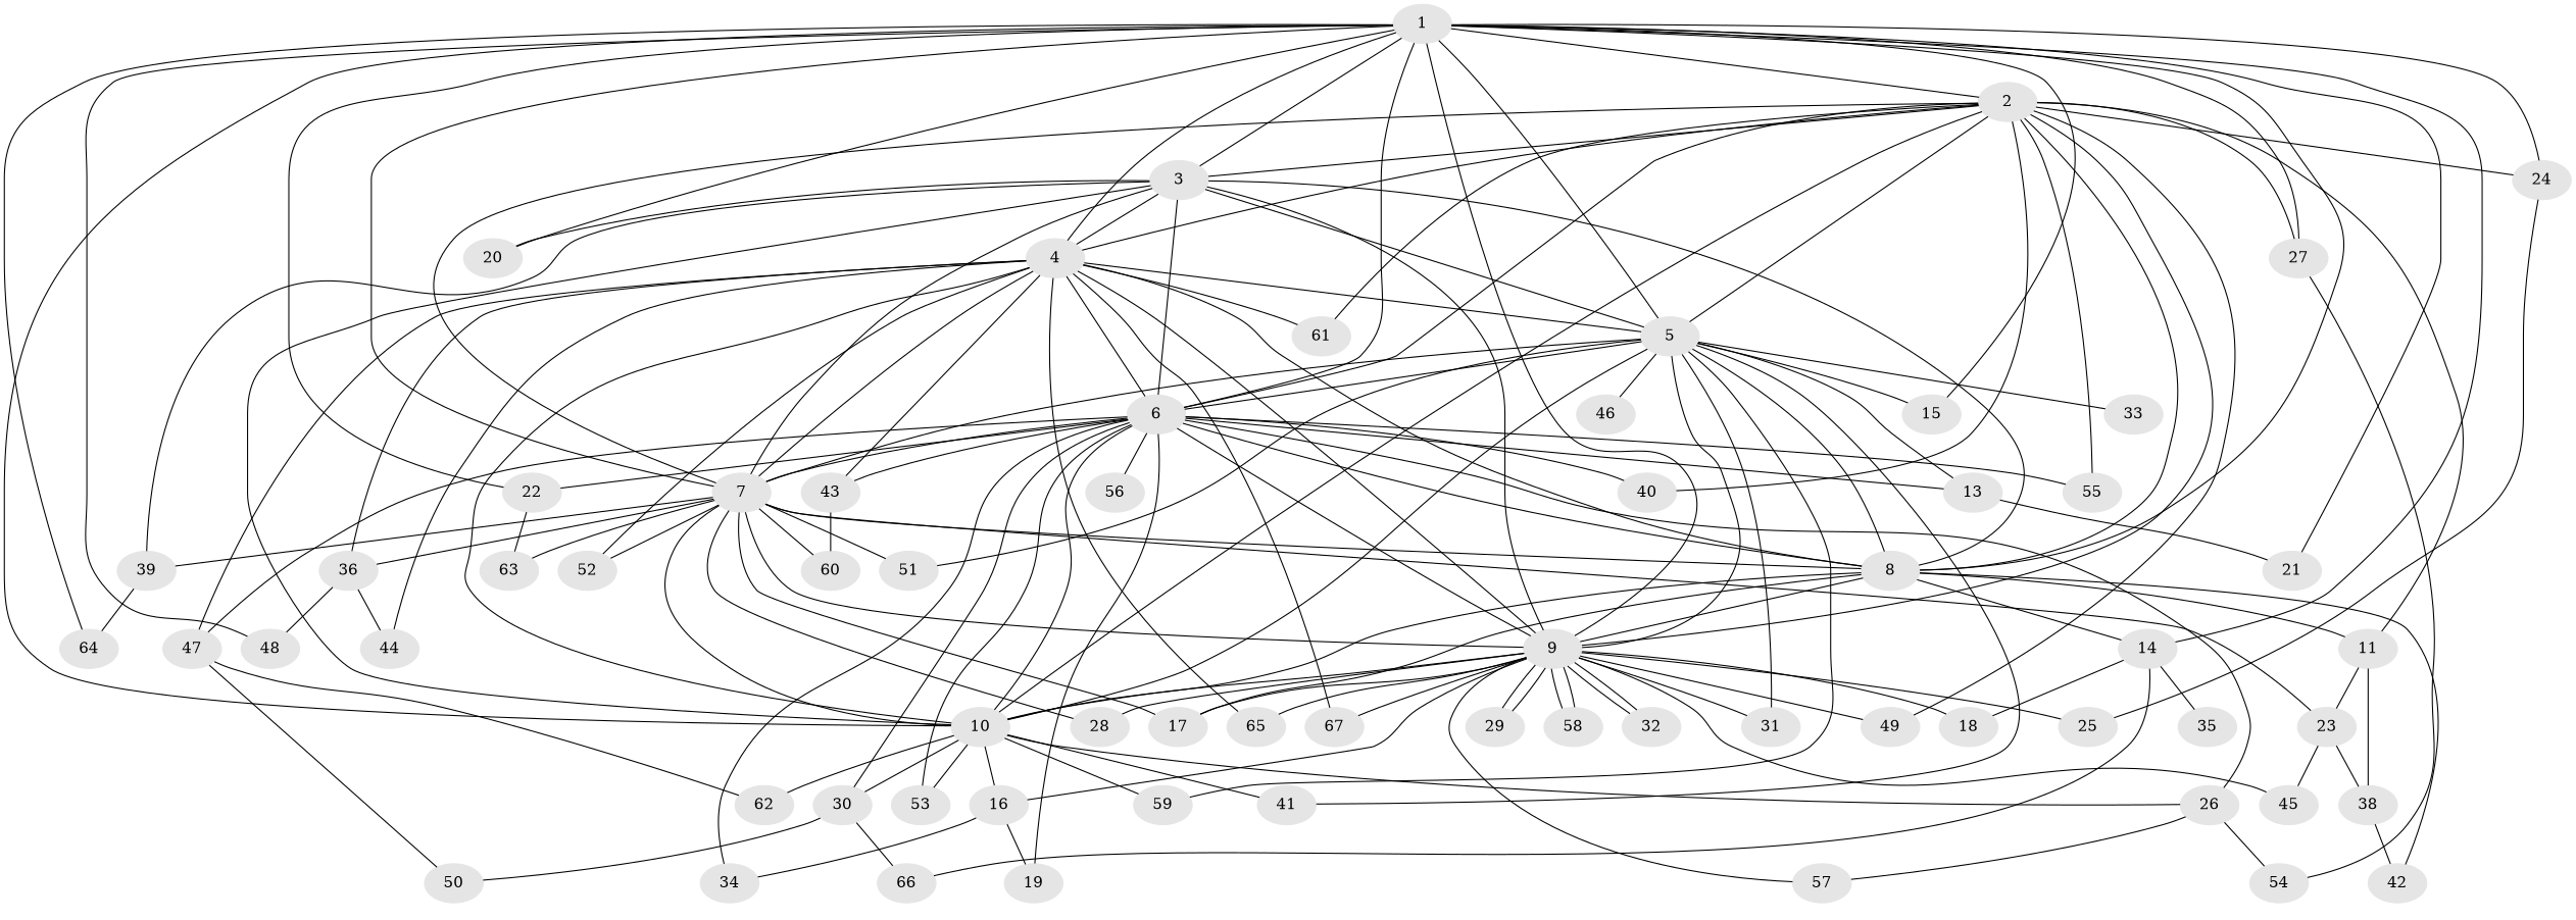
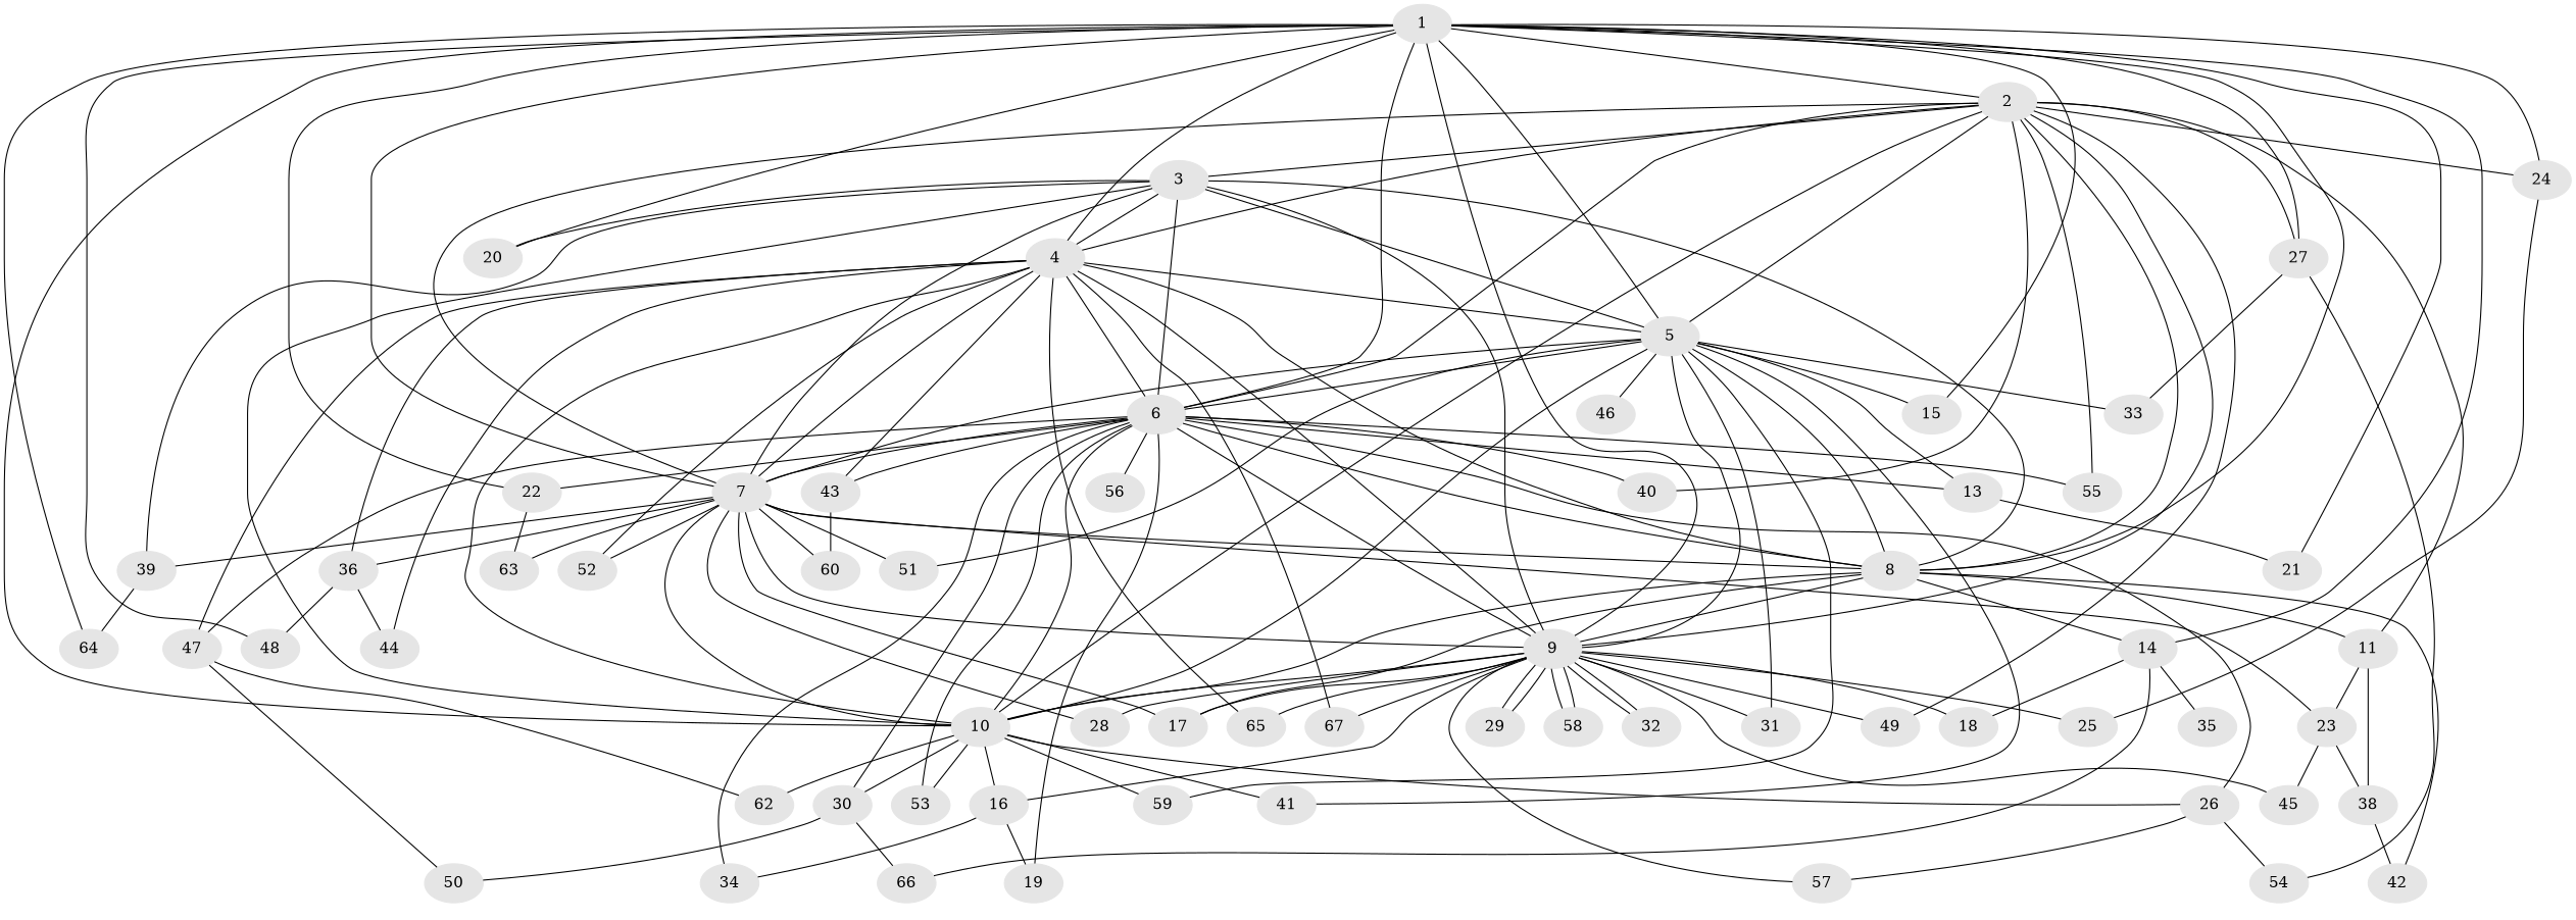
  graph {
    node [color=gray90 style=filled]
    1
    2
    3
    4
    5
    6
    7
    8
    9
    10
    14
    15
    20
    21
    22
    24
    27
    48
    64
    11
    40
    49
    55
-   61
    39
    52
    36
    43
    44
    47
    65
    67
    13
    31
    33
    41
    46
    51
    59
    19
    26
    30
    34
    53
    56
    17
    23
    28
    60
    63
    42
    16
    18
    25
    29
    32
    45
    57
    58
    62
    35
    66
    54
    38
    50
    1 -- 2
-   1 -- 3
    1 -- 4
    1 -- 5
    1 -- 6
    1 -- 7
    1 -- 8
    1 -- 9
    1 -- 10
    1 -- 14
    1 -- 15
    1 -- 20
    1 -- 21
    1 -- 22
    1 -- 24
    1 -- 27
    1 -- 48
    1 -- 64
    2 -- 3
    2 -- 4
    2 -- 5
    2 -- 6
    2 -- 7
    2 -- 8
    2 -- 9
    2 -- 10
    2 -- 24
    2 -- 27
    2 -- 11
    2 -- 40
    2 -- 49
    2 -- 55
-   2 -- 61
    3 -- 4
    3 -- 5
    3 -- 6
    3 -- 7
    3 -- 8
    3 -- 9
    3 -- 10
    3 -- 20
    3 -- 39
    4 -- 5
    4 -- 6
    4 -- 7
    4 -- 8
    4 -- 9
    4 -- 10
-   4 -- 61
    4 -- 52
    4 -- 36
    4 -- 43
    4 -- 44
    4 -- 47
    4 -- 65
    4 -- 67
    5 -- 6
    5 -- 7
    5 -- 8
    5 -- 9
    5 -- 10
    5 -- 15
    5 -- 13
    5 -- 31
    5 -- 33
    5 -- 41
    5 -- 46
    5 -- 51
    5 -- 59
    6 -- 7
    6 -- 8
    6 -- 9
    6 -- 10
    6 -- 22
    6 -- 40
    6 -- 55
    6 -- 43
    6 -- 47
    6 -- 13
    6 -- 19
    6 -- 26
    6 -- 30
    6 -- 34
    6 -- 53
    6 -- 56
    7 -- 8
    7 -- 9
    7 -- 10
    7 -- 39
    7 -- 52
    7 -- 36
    7 -- 51
    7 -- 17
    7 -- 23
    7 -- 28
    7 -- 60
    7 -- 63
    8 -- 9
    8 -- 10
    8 -- 14
    8 -- 11
    8 -- 17
    8 -- 42
    9 -- 10
    9 -- 49
    9 -- 65
    9 -- 67
    9 -- 31
    9 -- 17
    9 -- 28
    9 -- 16
    9 -- 18
    9 -- 25
    9 -- 29
    9 -- 29
    9 -- 32
    9 -- 32
    9 -- 45
    9 -- 57
    9 -- 58
    9 -- 58
    10 -- 41
    10 -- 59
    10 -- 26
    10 -- 30
    10 -- 53
    10 -- 16
    10 -- 62
    14 -- 18
    14 -- 35
    14 -- 66
    22 -- 63
    24 -- 25
+   27 -- 33
    27 -- 54
    11 -- 23
    11 -- 38
    39 -- 64
    36 -- 48
    36 -- 44
    43 -- 60
    47 -- 62
    47 -- 50
    13 -- 21
    26 -- 57
    26 -- 54
    30 -- 66
    30 -- 50
    23 -- 45
    23 -- 38
    16 -- 19
    16 -- 34
    38 -- 42
  }
